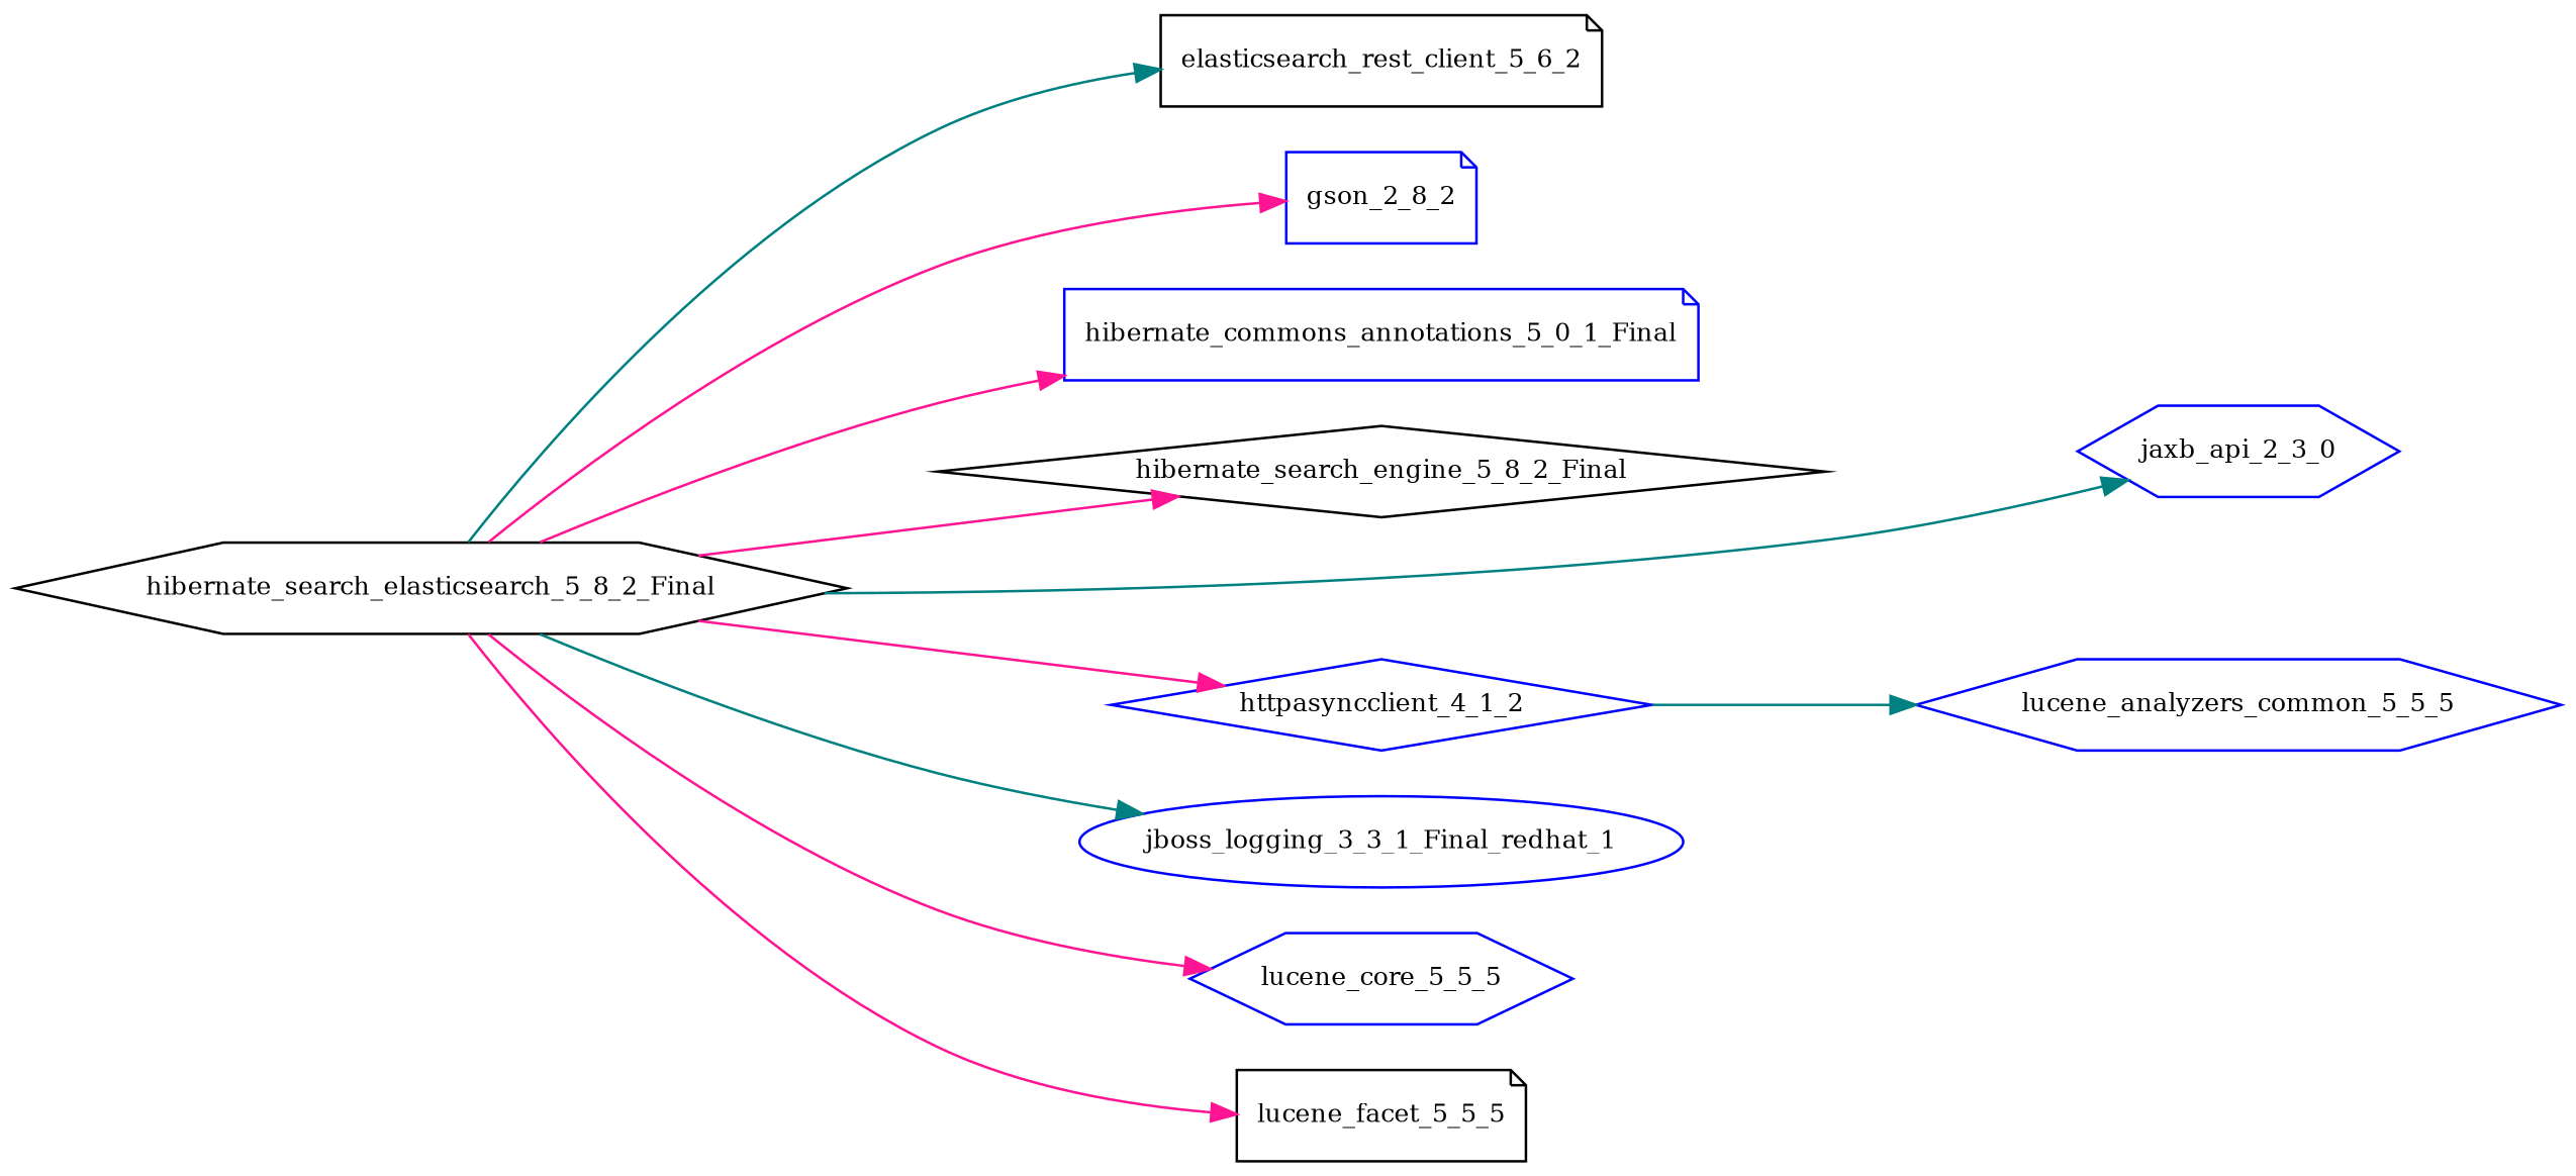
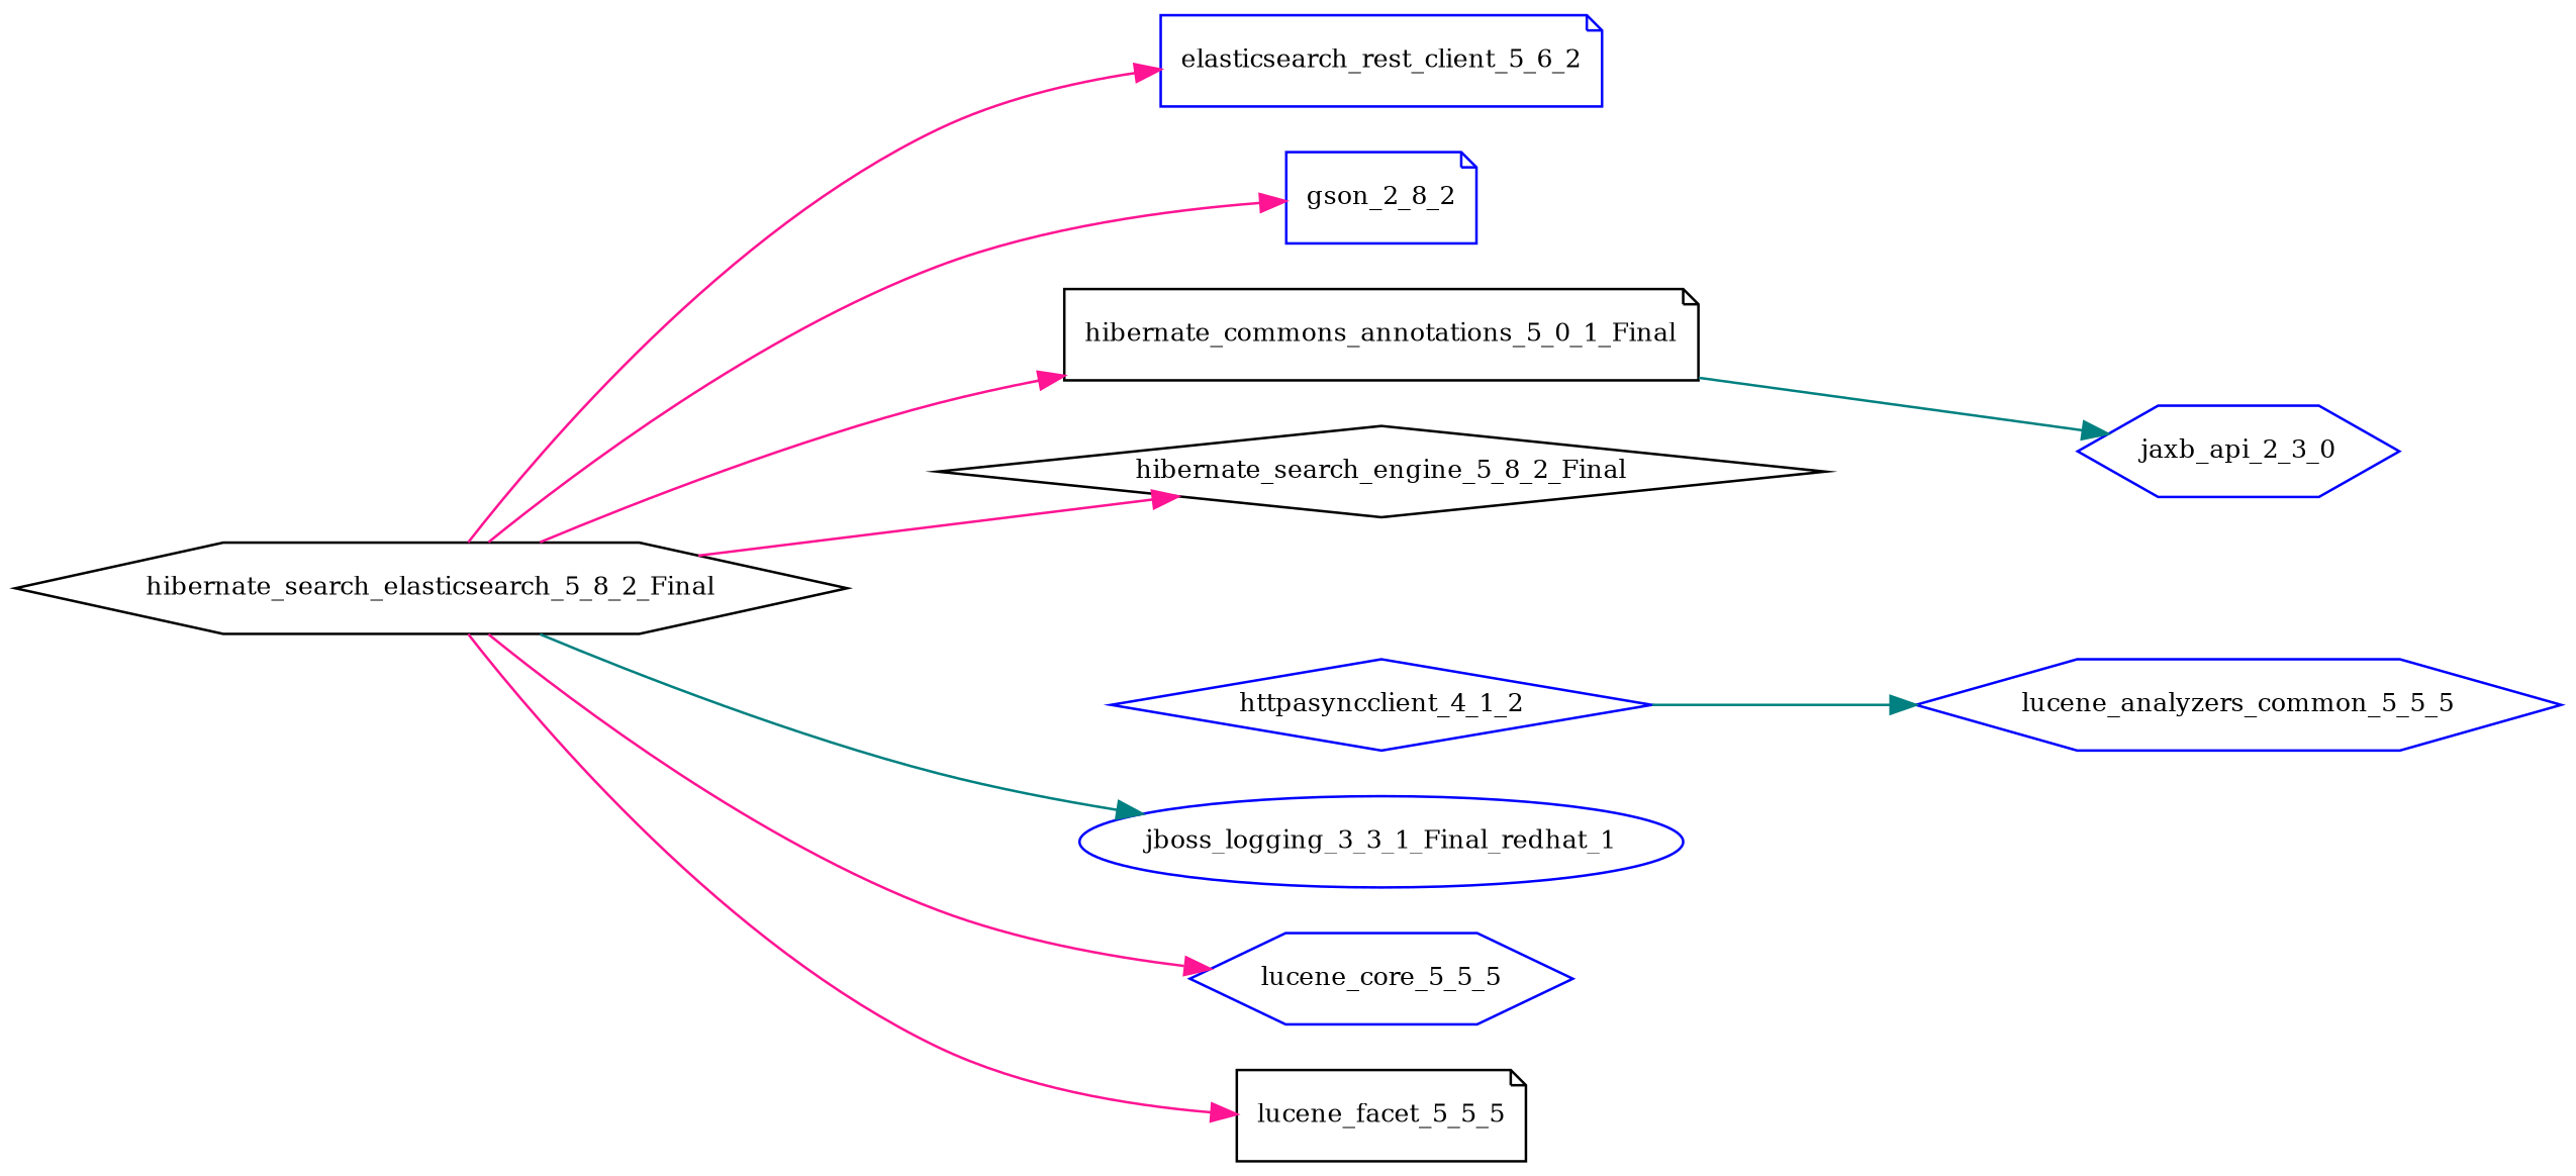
  digraph {
    rankdir=LR
    node [color=blue fontsize=10.0 shape=hexagon]
    edge [color=deeppink]
    hibernate_search_elasticsearch_5_8_2_Final [color=black]
-   elasticsearch_rest_client_5_6_2 [color=black shape=note]
+   elasticsearch_rest_client_5_6_2 [shape=note]
    gson_2_8_2 [shape=note]
-   hibernate_commons_annotations_5_0_1_Final [shape=note]
+   hibernate_commons_annotations_5_0_1_Final [color=black shape=note]
    hibernate_search_engine_5_8_2_Final [color=black shape=diamond]
    httpasyncclient_4_1_2 [shape=diamond]
    jaxb_api_2_3_0
    jboss_logging_3_3_1_Final_redhat_1 [shape=ellipse]
    lucene_core_5_5_5
    lucene_facet_5_5_5 [color=black shape=note]
    lucene_analyzers_common_5_5_5
-   hibernate_search_elasticsearch_5_8_2_Final -> elasticsearch_rest_client_5_6_2 [color=teal]
+   hibernate_search_elasticsearch_5_8_2_Final -> elasticsearch_rest_client_5_6_2
    hibernate_search_elasticsearch_5_8_2_Final -> gson_2_8_2
    hibernate_search_elasticsearch_5_8_2_Final -> hibernate_commons_annotations_5_0_1_Final
    hibernate_search_elasticsearch_5_8_2_Final -> hibernate_search_engine_5_8_2_Final
-   hibernate_search_elasticsearch_5_8_2_Final -> httpasyncclient_4_1_2
-   hibernate_search_elasticsearch_5_8_2_Final -> jaxb_api_2_3_0 [color=teal]
+   hibernate_commons_annotations_5_0_1_Final -> jaxb_api_2_3_0 [color=teal]
    hibernate_search_elasticsearch_5_8_2_Final -> jboss_logging_3_3_1_Final_redhat_1 [color=teal]
    hibernate_search_elasticsearch_5_8_2_Final -> lucene_core_5_5_5
    hibernate_search_elasticsearch_5_8_2_Final -> lucene_facet_5_5_5
    httpasyncclient_4_1_2 -> lucene_analyzers_common_5_5_5 [color=teal]
  }
